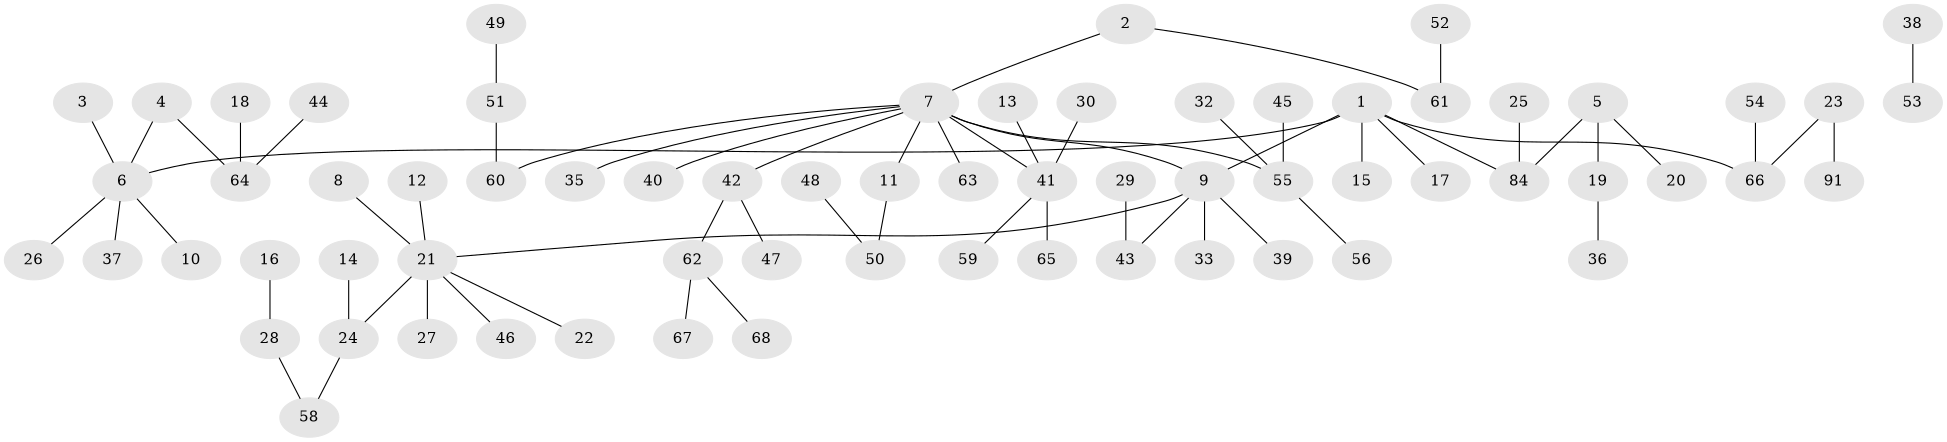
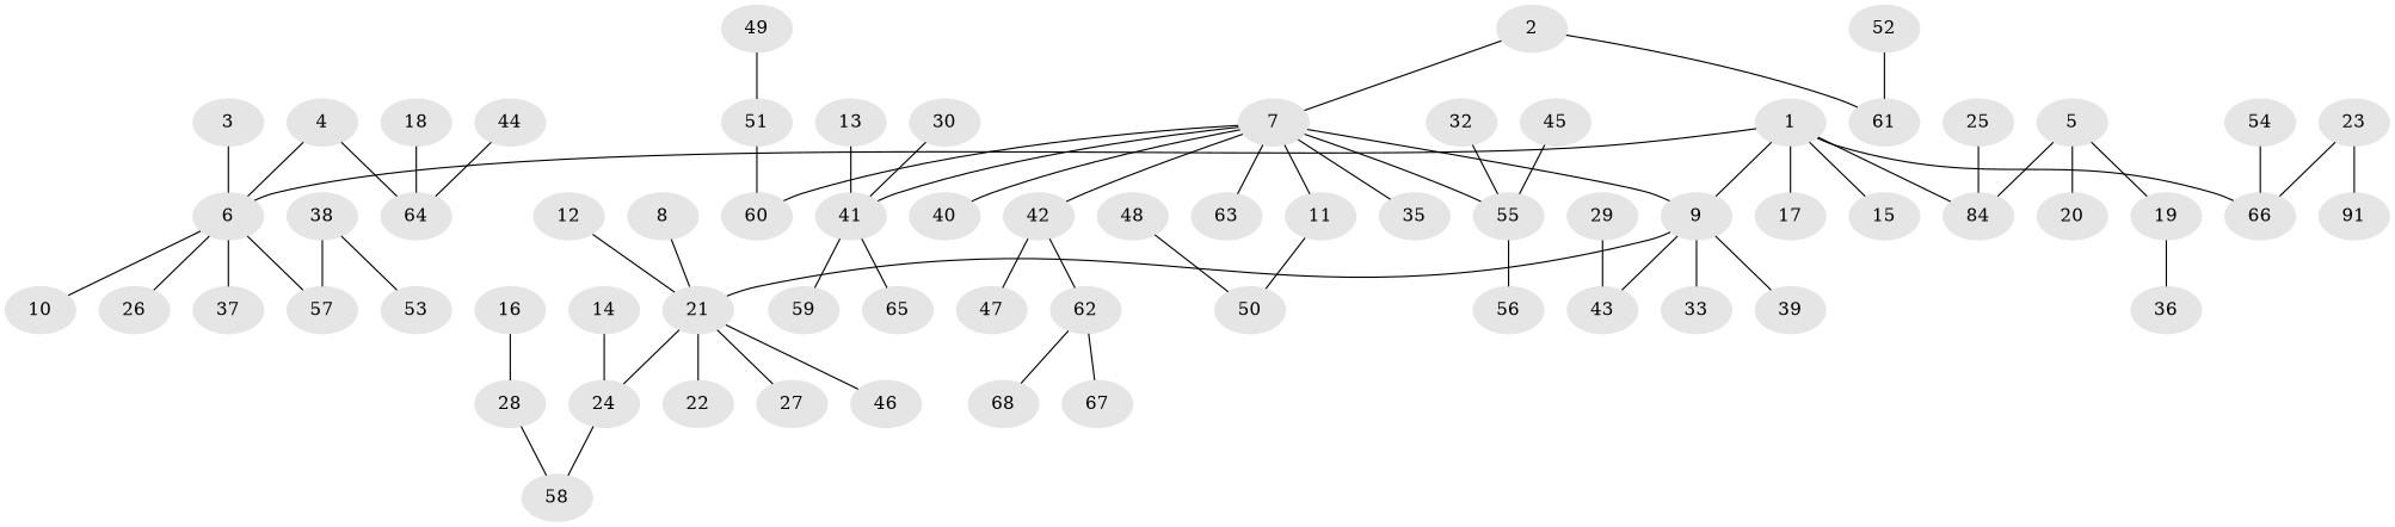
  graph {
    node [color=gray90 style=filled]
    edge [weight=1.0]
    1
    6
    9
    15
    17
    n6 [label=84]
    66
    10
    26
    37
+   57
    21
    33
    39
    43
    2
    7
    61
    11
    35
    40
    41
    42
    55
    60
    63
    3
    4
    64
    5
    19
    20
    36
    50
    59
    65
    47
    62
    56
    8
    24
    22
    27
    46
    12
    13
    14
    58
    16
    28
    18
    23
    n53 [label=91]
    25
    29
    30
    32
    38
    53
    67
    68
    44
    45
    48
    49
    51
    52
    54
    1 -- 6
    1 -- 9
    1 -- 15
    1 -- 17
    1 -- n6
    1 -- 66
    6 -- 10
    6 -- 26
    6 -- 37
+   6 -- 57
    9 -- 21
    9 -- 33
    9 -- 39
    9 -- 43
    21 -- 24
    21 -- 22
    21 -- 27
    21 -- 46
    2 -- 7
    2 -- 61
    7 -- 9
    7 -- 11
    7 -- 35
    7 -- 40
    7 -- 41
    7 -- 42
    7 -- 55
    7 -- 60
    7 -- 63
    11 -- 50
    41 -- 59
    41 -- 65
    42 -- 47
    42 -- 62
    55 -- 56
    3 -- 6
    4 -- 6
    4 -- 64
    5 -- n6
    5 -- 19
    5 -- 20
    19 -- 36
    62 -- 67
    62 -- 68
    8 -- 21
    24 -- 58
    12 -- 21
    13 -- 41
    14 -- 24
    16 -- 28
    28 -- 58
    18 -- 64
    23 -- 66
    23 -- n53
    25 -- n6
    29 -- 43
    30 -- 41
    32 -- 55
+   38 -- 57
    38 -- 53
    44 -- 64
    45 -- 55
    48 -- 50
    49 -- 51
    51 -- 60
    52 -- 61
    54 -- 66
  }
